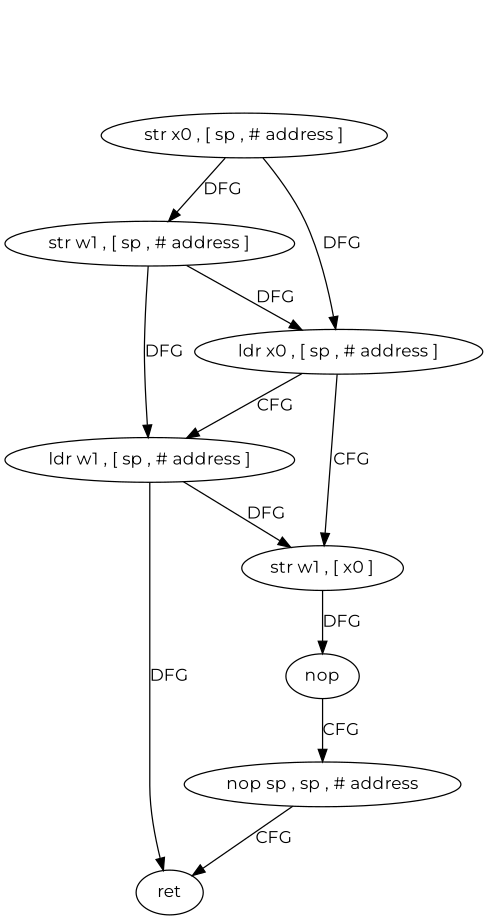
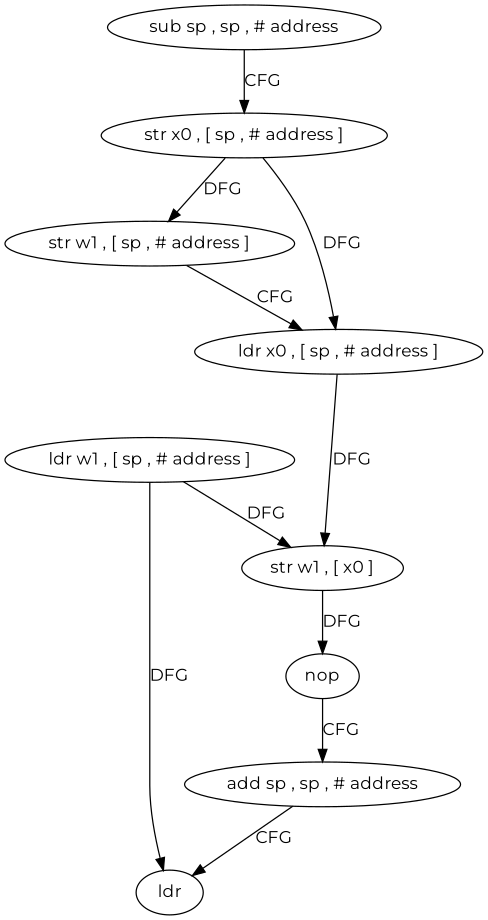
  digraph {
    fontname=Montserrat
    node [fontname=Montserrat]
    edge [fontname=Montserrat]
+   n1 [label="sub sp , sp , # address"]
    n2 [label="str x0 , [ sp , # address ]"]
    n3 [label="str w1 , [ sp , # address ]"]
    n4 [label="ldr x0 , [ sp , # address ]"]
    n5 [label="ldr w1 , [ sp , # address ]"]
    n6 [label="str w1 , [ x0 ]"]
-   n7 [label=ret]
+   n7 [label=ldr]
    n8 [label=nop]
-   n9 [label="nop sp , sp , # address"]
+   n9 [label="add sp , sp , # address"]
+   n1 -> n2 [label=CFG]
    n2 -> n3 [label=DFG]
    n2 -> n4 [label=DFG]
-   n3 -> n4 [label=DFG]
-   n3 -> n5 [label=DFG]
-   n4 -> n5 [label=CFG]
-   n4 -> n6 [label=CFG]
+   n3 -> n4 [label=CFG]
+   n4 -> n6 [label=DFG]
    n5 -> n6 [label=DFG]
    n5 -> n7 [label=DFG]
    n6 -> n8 [label=DFG]
    n8 -> n9 [label=CFG]
    n9 -> n7 [label=CFG]
  }
